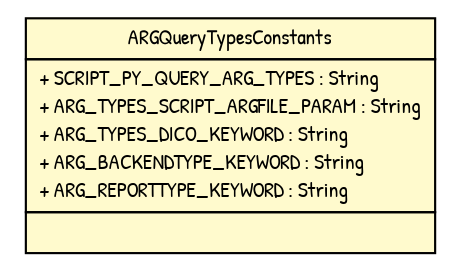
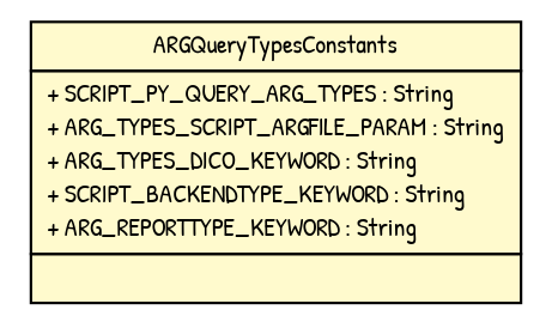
  digraph {
    nodesep=0.25
    ranksep=0.5
    fontname="Patrick Hand"
-   n1 [fontcolor=black fontname="Patrick Hand" fontsize=10.0 label=<<table title="gov.sandia.cf.application.configuration.arg.ARGQueryTypesConstants" border="0" cellborder="1" cellspacing="0" cellpadding="2" port="p" bgcolor="lemonChiffon" href="./ARGQueryTypesConstants.html"> 		<tr><td><table border="0" cellspacing="0" cellpadding="1"> <tr><td align="center" balign="center"> ARGQueryTypesConstants </td></tr> 		</table></td></tr> 		<tr><td><table border="0" cellspacing="0" cellpadding="1"> <tr><td align="left" balign="left"> + SCRIPT_PY_QUERY_ARG_TYPES : String </td></tr> <tr><td align="left" balign="left"> + ARG_TYPES_SCRIPT_ARGFILE_PARAM : String </td></tr> <tr><td align="left" balign="left"> + ARG_TYPES_DICO_KEYWORD : String </td></tr> <tr><td align="left" balign="left"> + ARG_BACKENDTYPE_KEYWORD : String </td></tr> <tr><td align="left" balign="left"> + ARG_REPORTTYPE_KEYWORD : String </td></tr> 		</table></td></tr> 		<tr><td><table border="0" cellspacing="0" cellpadding="1"> <tr><td align="left" balign="left">  </td></tr> 		</table></td></tr> 		</table>> shape=plaintext]
+   n1 [fontcolor=black fontname="Patrick Hand" fontsize=10.0 label=<<table title="gov.sandia.cf.application.configuration.arg.ARGQueryTypesConstants" border="0" cellborder="1" cellspacing="0" cellpadding="2" port="p" bgcolor="lemonChiffon" href="./ARGQueryTypesConstants.html"> 		<tr><td><table border="0" cellspacing="0" cellpadding="1"> <tr><td align="center" balign="center"> ARGQueryTypesConstants </td></tr> 		</table></td></tr> 		<tr><td><table border="0" cellspacing="0" cellpadding="1"> <tr><td align="left" balign="left"> + SCRIPT_PY_QUERY_ARG_TYPES : String </td></tr> <tr><td align="left" balign="left"> + ARG_TYPES_SCRIPT_ARGFILE_PARAM : String </td></tr> <tr><td align="left" balign="left"> + ARG_TYPES_DICO_KEYWORD : String </td></tr> <tr><td align="left" balign="left"> + SCRIPT_BACKENDTYPE_KEYWORD : String </td></tr> <tr><td align="left" balign="left"> + ARG_REPORTTYPE_KEYWORD : String </td></tr> 		</table></td></tr> 		<tr><td><table border="0" cellspacing="0" cellpadding="1"> <tr><td align="left" balign="left">  </td></tr> 		</table></td></tr> 		</table>> shape=plaintext]
  }
